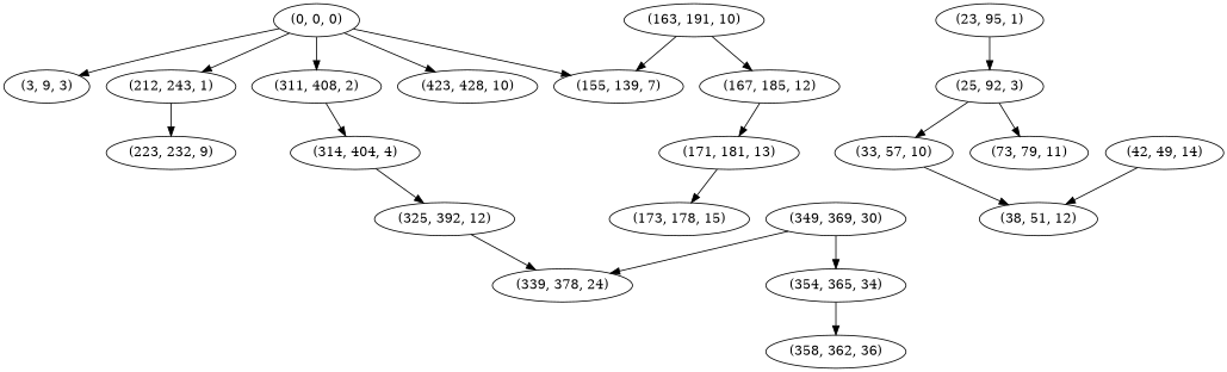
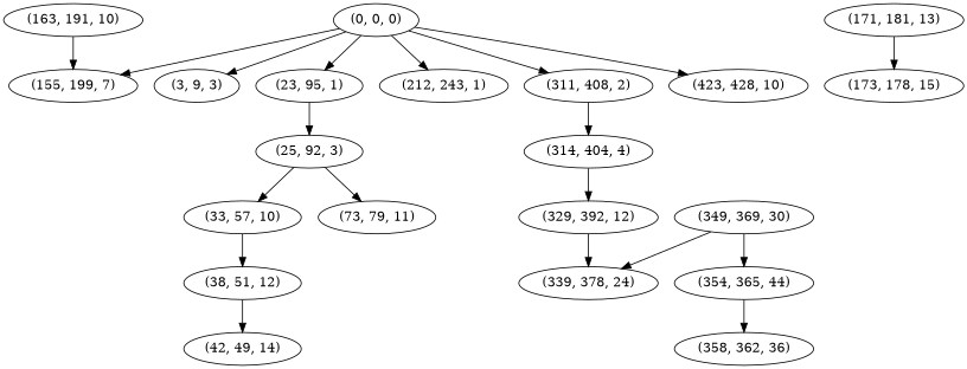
  digraph {
    "(0, 0, 0)"
    "(3, 9, 3)"
    "(23, 95, 1)"
-   "(155, 199, 7)" [label="(155, 139, 7)"]
+   "(155, 199, 7)"
    "(212, 243, 1)"
    "(311, 408, 2)"
    "(423, 428, 10)"
    "(25, 92, 3)"
-   "(223, 232, 9)"
    "(314, 404, 4)"
    "(33, 57, 10)"
    "(73, 79, 11)"
    "(38, 51, 12)"
    "(42, 49, 14)"
    "(163, 191, 10)"
-   "(167, 185, 12)"
    "(171, 181, 13)"
    "(173, 178, 15)"
-   "(325, 392, 12)"
+   "(325, 392, 12)" [label="(329, 392, 12)"]
    "(339, 378, 24)"
    "(349, 369, 30)"
-   "(354, 365, 34)"
+   "(354, 365, 34)" [label="(354, 365, 44)"]
    "(358, 362, 36)"
    "(0, 0, 0)" -> "(3, 9, 3)"
+   "(0, 0, 0)" -> "(23, 95, 1)"
    "(0, 0, 0)" -> "(155, 199, 7)"
    "(0, 0, 0)" -> "(212, 243, 1)"
    "(0, 0, 0)" -> "(311, 408, 2)"
    "(0, 0, 0)" -> "(423, 428, 10)"
    "(23, 95, 1)" -> "(25, 92, 3)"
-   "(212, 243, 1)" -> "(223, 232, 9)"
    "(311, 408, 2)" -> "(314, 404, 4)"
    "(25, 92, 3)" -> "(33, 57, 10)"
    "(25, 92, 3)" -> "(73, 79, 11)"
    "(314, 404, 4)" -> "(325, 392, 12)"
    "(33, 57, 10)" -> "(38, 51, 12)"
-   "(42, 49, 14)" -> "(38, 51, 12)"
+   "(38, 51, 12)" -> "(42, 49, 14)"
    "(163, 191, 10)" -> "(155, 199, 7)"
-   "(163, 191, 10)" -> "(167, 185, 12)"
-   "(167, 185, 12)" -> "(171, 181, 13)"
    "(171, 181, 13)" -> "(173, 178, 15)"
    "(325, 392, 12)" -> "(339, 378, 24)"
    "(349, 369, 30)" -> "(339, 378, 24)"
    "(349, 369, 30)" -> "(354, 365, 34)"
    "(354, 365, 34)" -> "(358, 362, 36)"
  }
